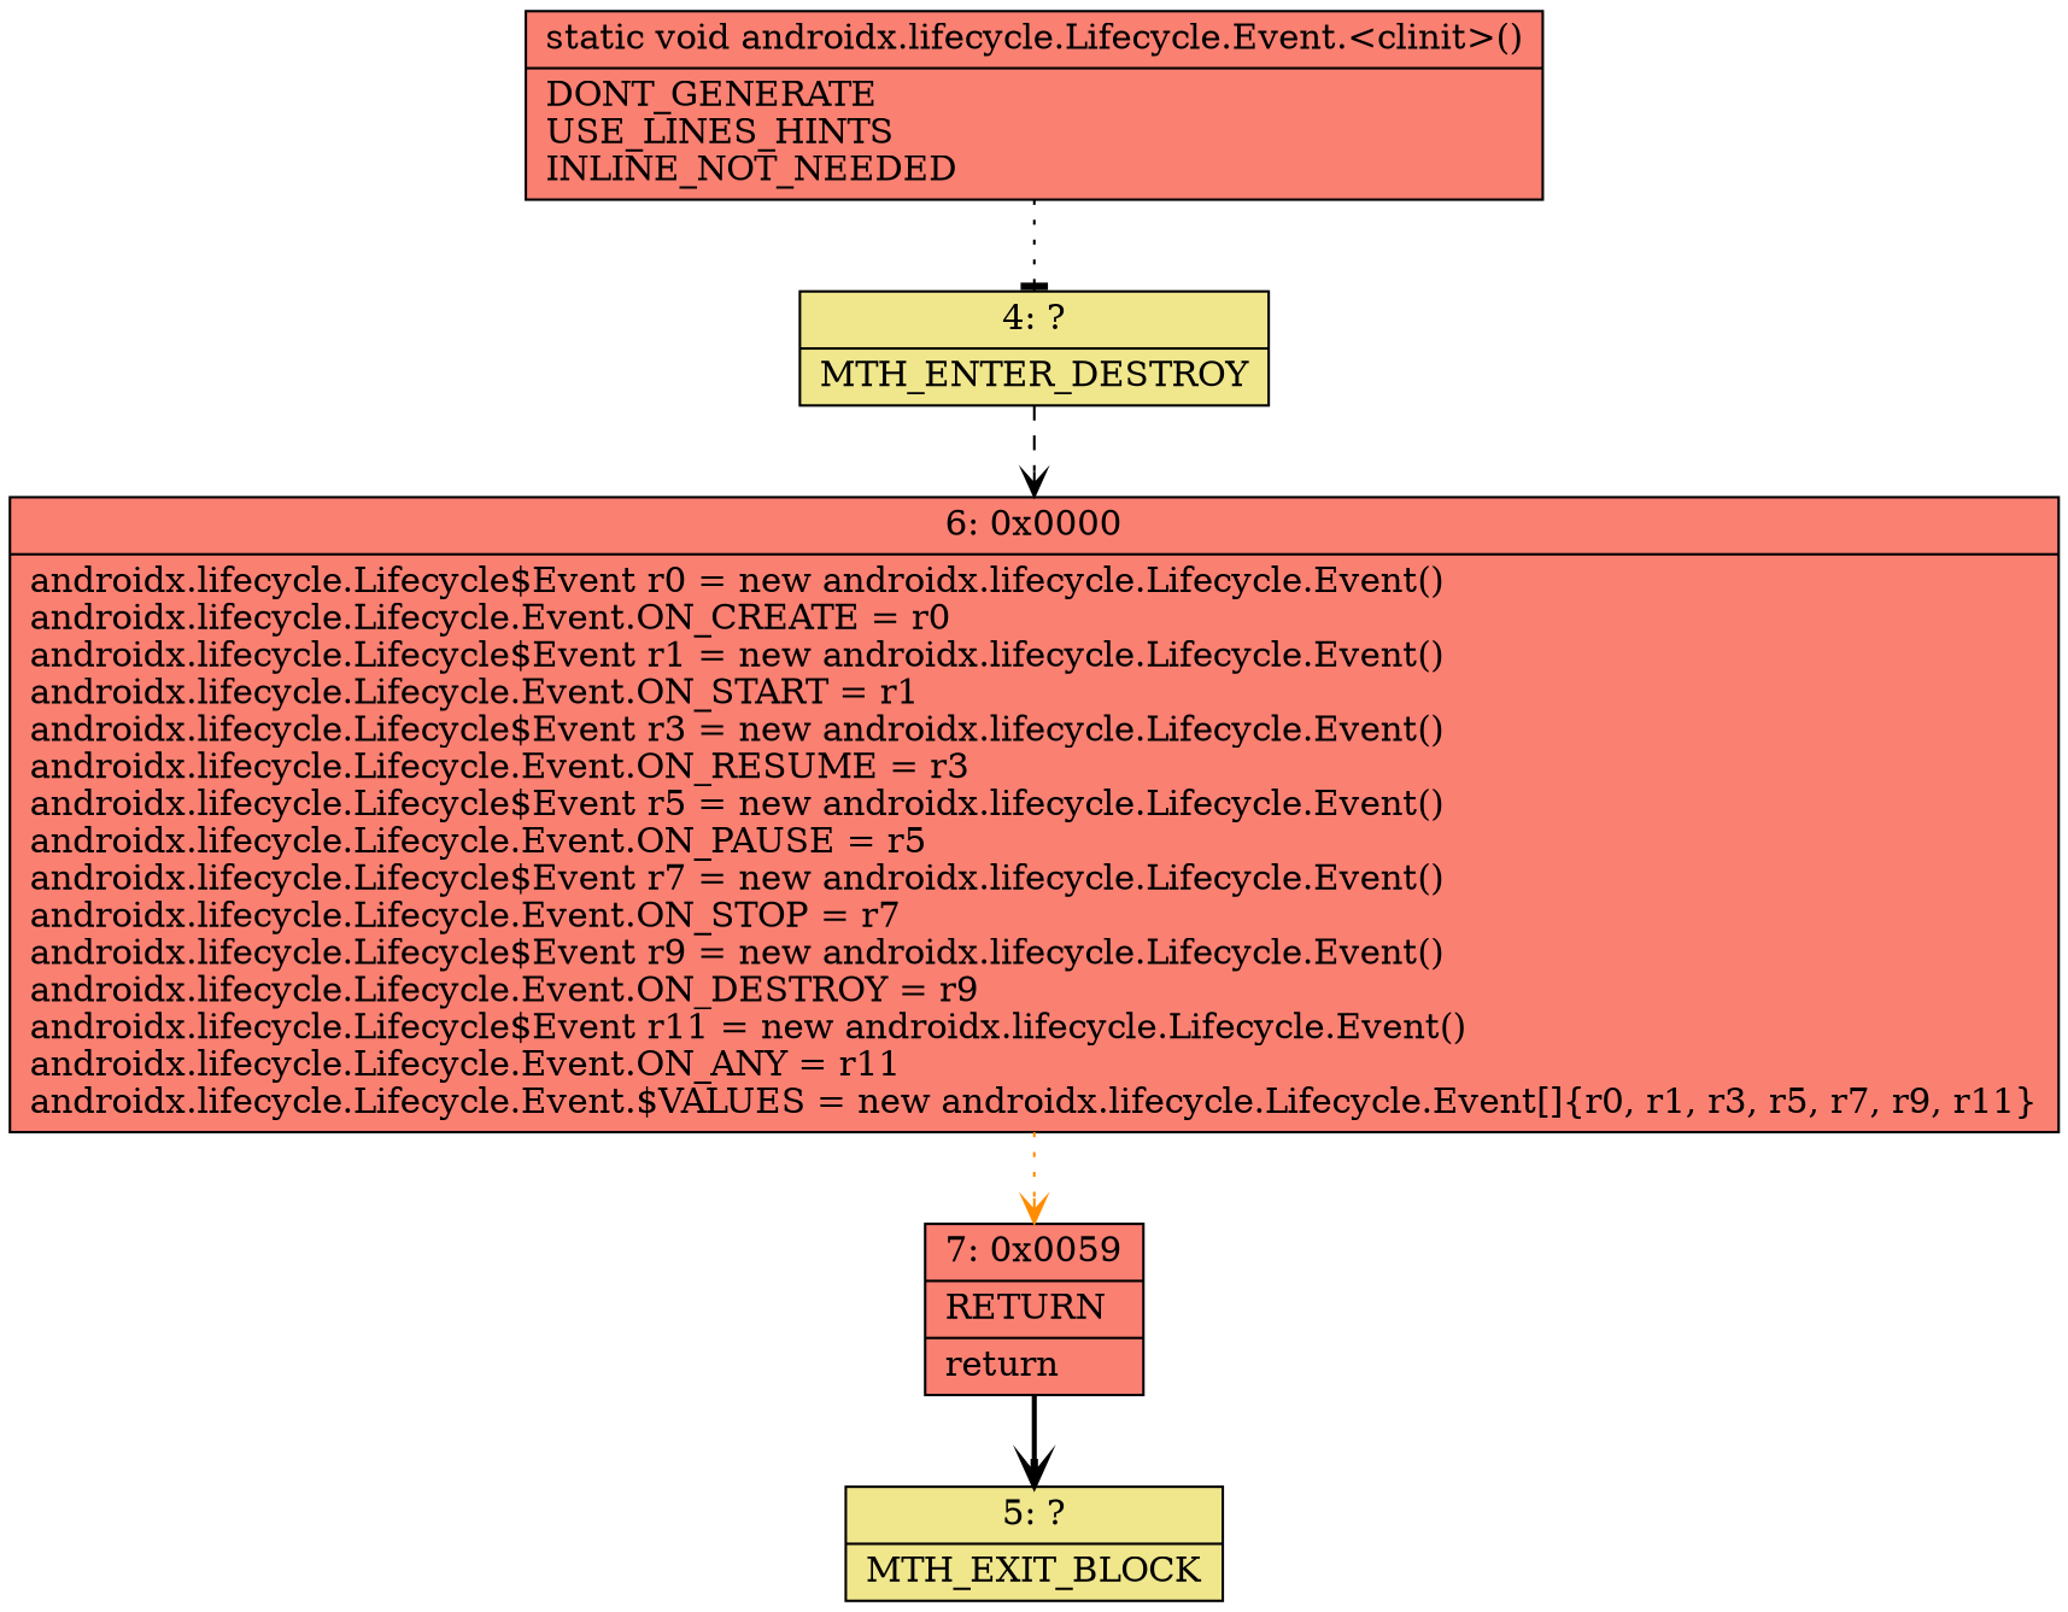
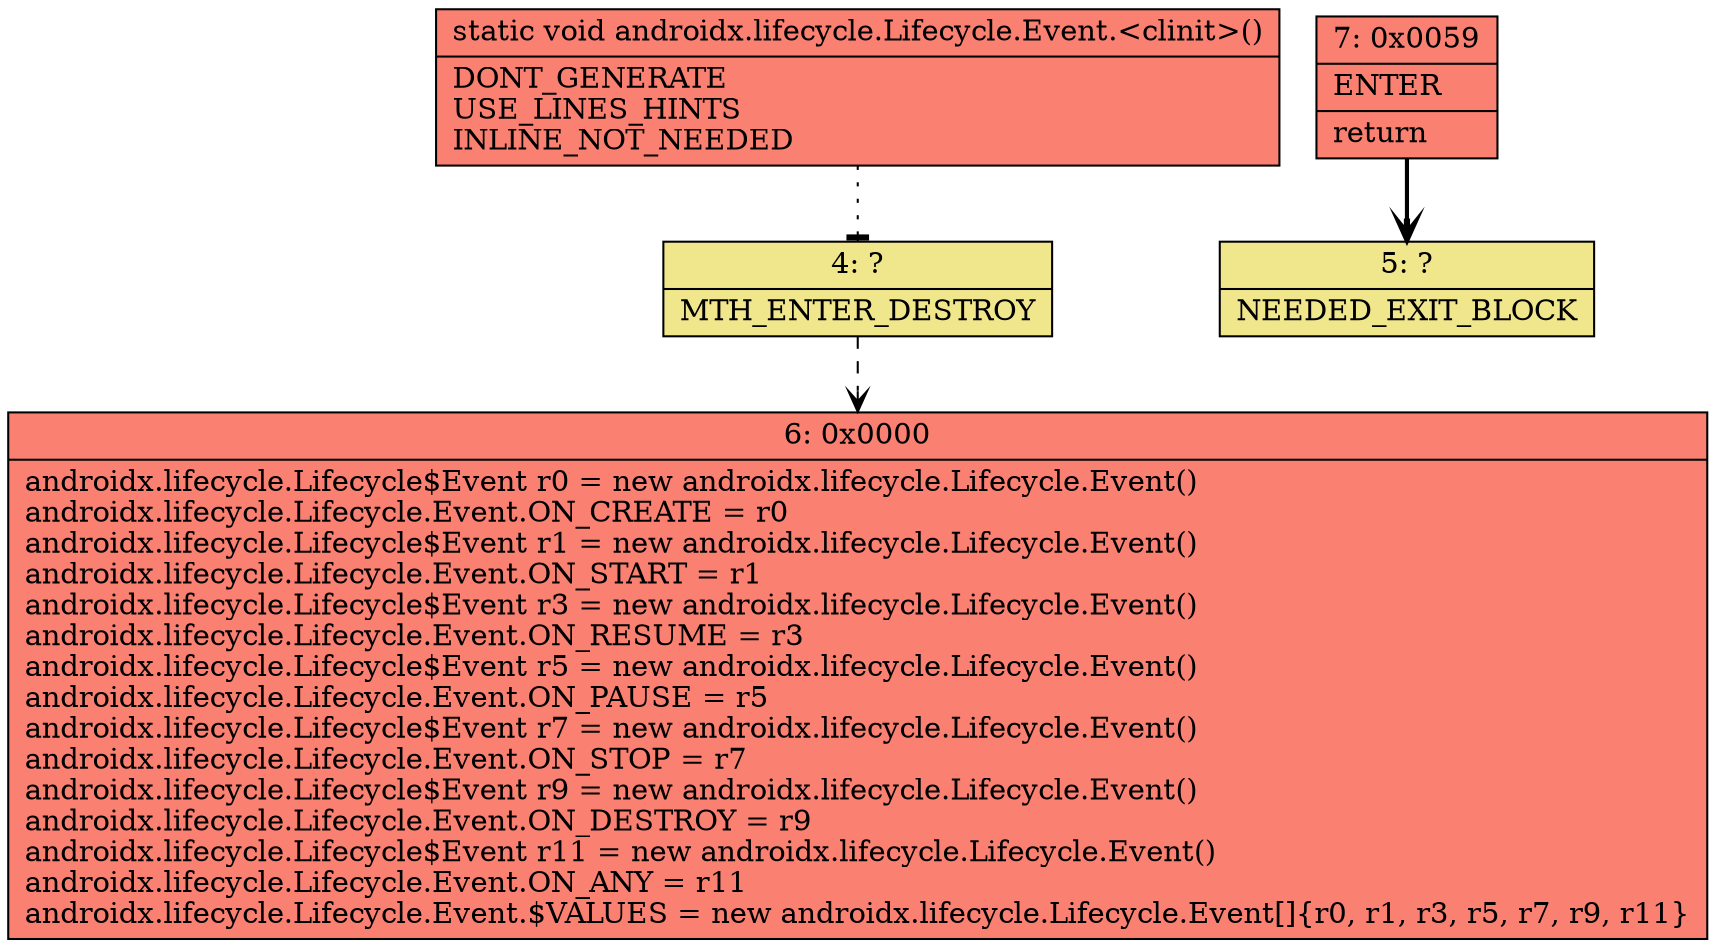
  digraph {
    node [fillcolor=salmon shape=record style=filled]
    edge [arrowhead=vee color=black style=dotted]
    n1 [fillcolor=khaki label="{4\:\ ?|MTH_ENTER_DESTROY\l}"]
    n2 [label="{6\:\ 0x0000|androidx.lifecycle.Lifecycle$Event r0 = new androidx.lifecycle.Lifecycle.Event()\landroidx.lifecycle.Lifecycle.Event.ON_CREATE = r0\landroidx.lifecycle.Lifecycle$Event r1 = new androidx.lifecycle.Lifecycle.Event()\landroidx.lifecycle.Lifecycle.Event.ON_START = r1\landroidx.lifecycle.Lifecycle$Event r3 = new androidx.lifecycle.Lifecycle.Event()\landroidx.lifecycle.Lifecycle.Event.ON_RESUME = r3\landroidx.lifecycle.Lifecycle$Event r5 = new androidx.lifecycle.Lifecycle.Event()\landroidx.lifecycle.Lifecycle.Event.ON_PAUSE = r5\landroidx.lifecycle.Lifecycle$Event r7 = new androidx.lifecycle.Lifecycle.Event()\landroidx.lifecycle.Lifecycle.Event.ON_STOP = r7\landroidx.lifecycle.Lifecycle$Event r9 = new androidx.lifecycle.Lifecycle.Event()\landroidx.lifecycle.Lifecycle.Event.ON_DESTROY = r9\landroidx.lifecycle.Lifecycle$Event r11 = new androidx.lifecycle.Lifecycle.Event()\landroidx.lifecycle.Lifecycle.Event.ON_ANY = r11\landroidx.lifecycle.Lifecycle.Event.$VALUES = new androidx.lifecycle.Lifecycle.Event[]\{r0, r1, r3, r5, r7, r9, r11\}\l}"]
-   n3 [label="{7\:\ 0x0059|RETURN\l|return\l}"]
-   n4 [fillcolor=khaki label="{5\:\ ?|MTH_EXIT_BLOCK\l}"]
+   n3 [label="{7\:\ 0x0059|ENTER\l|return\l}"]
+   n4 [fillcolor=khaki label="{5\:\ ?|NEEDED_EXIT_BLOCK\l}"]
    n5 [label="{static void androidx.lifecycle.Lifecycle.Event.\<clinit\>()  | DONT_GENERATE\lUSE_LINES_HINTS\lINLINE_NOT_NEEDED\l}"]
    n1 -> n2 [style=dashed]
-   n2 -> n3 [color=darkorange]
    n3 -> n4 [style=bold]
    n5 -> n1 [arrowhead=tee]
  }
